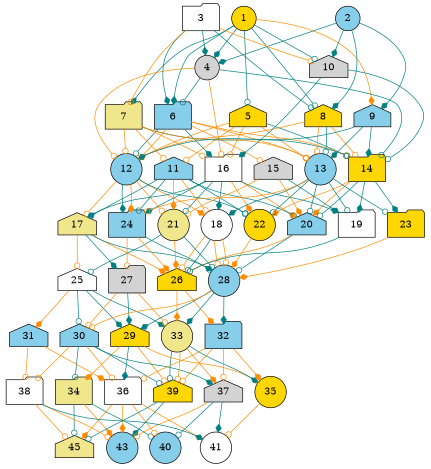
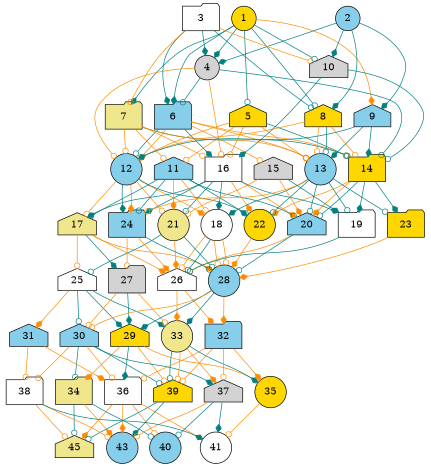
  digraph {
    node [alpha=0.12 fillcolor=skyblue shape=house style=filled]
    edge [arrowhead=odot color=darkorange]
    1 [alpha=0.20 expect_size=16996352 fillcolor=gold shape=circle]
    4 [alpha=0.14 expect_size=10167296 fillcolor=lightgrey shape=circle]
    5 [expect_size=13987840 fillcolor=gold]
    6 [alpha=0.09 expect_size=30868480 shape=folder]
    7 [alpha=0.01 expect_size=26328064 fillcolor=khaki shape=folder]
    8 [alpha=0.02 expect_size=33940480 fillcolor=gold]
    9 [alpha=0.02 expect_size=21488640]
    10 [alpha=0.15 expect_size=35342336 fillcolor=lightgrey]
    12 [alpha=0.01 expect_size=27573248 shape=circle]
    14 [alpha=0.10 expect_size=12100608 fillcolor=gold shape=folder]
    16 [alpha=0.07 expect_size=25446400 fillcolor=white shape=folder]
    11 [alpha=0.04 expect_size=28045312]
    13 [alpha=0.19 expect_size=9416704 shape=circle]
    15 [alpha=0.17 expect_size=44296192 fillcolor=lightgrey]
    17 [alpha=0.17 expect_size=46592000 fillcolor=khaki]
    18 [expect_size=49409024 fillcolor=white shape=circle]
    21 [alpha=0.16 expect_size=48624640 fillcolor=khaki shape=circle]
    22 [alpha=0.02 expect_size=9894912 fillcolor=gold shape=circle]
    24 [alpha=0.04 expect_size=9651200 shape=folder]
    20 [alpha=0.16 expect_size=12809216]
    19 [alpha=0.00 expect_size=7687168 fillcolor=white shape=folder]
    23 [expect_size=11207680 fillcolor=gold shape=folder]
    2 [expect_size=17053696 shape=circle]
    3 [alpha=0.01 expect_size=16550912 fillcolor=white shape=folder]
    25 [alpha=0.00 expect_size=32825344 fillcolor=white]
-   26 [alpha=0.07 expect_size=25764864 fillcolor=gold]
+   26 [alpha=0.07 expect_size=25764864 fillcolor=white]
    27 [alpha=0.03 expect_size=42656768 fillcolor=lightgrey shape=folder]
    28 [alpha=0.11 expect_size=35881984 shape=circle]
    29 [alpha=0.06 expect_size=17519616 fillcolor=gold]
    30 [alpha=0.14 expect_size=17683456]
    31 [alpha=0.11 expect_size=7290880]
    33 [alpha=0.07 expect_size=49098752 fillcolor=khaki shape=circle]
    32 [alpha=0.18 expect_size=45283328 shape=folder]
    34 [alpha=0.18 expect_size=30045184 fillcolor=khaki shape=folder]
    35 [alpha=0.06 expect_size=40235008 fillcolor=gold shape=circle]
    36 [alpha=0.03 expect_size=41227264 fillcolor=white shape=folder]
    39 [alpha=0.04 expect_size=45983744 fillcolor=gold]
    37 [alpha=0.17 expect_size=11461632 fillcolor=lightgrey]
    38 [alpha=0.10 expect_size=19210240 fillcolor=white shape=folder]
    40 [alpha=0.01 expect_size=13657088 shape=circle]
    43 [alpha=0.14 expect_size=22157312 shape=circle]
    45 [alpha=0.10 expect_size=34339840 fillcolor=khaki]
    41 [alpha=0.17 expect_size=46701568 fillcolor=white shape=circle]
    1 -> 4 [arrowhead=diamond color=teal]
    1 -> 5 [color=teal]
    1 -> 6 [arrowhead=diamond color=teal]
    1 -> 7 [arrowhead=diamond color=teal]
    1 -> 8 [color=teal]
    1 -> 9 [arrowhead=diamond]
    1 -> 10 [color=teal]
    4 -> 6 [color=teal]
    4 -> 12
    4 -> 14 [color=teal]
    4 -> 16
    5 -> 12 [arrowhead=diamond]
    5 -> 14 [color=teal]
    5 -> 16
    5 -> 11
    5 -> 13
    6 -> 12 [color=teal]
    6 -> 12
    6 -> 14
    6 -> 16 [arrowhead=diamond color=teal]
    6 -> 13
    6 -> 15
    7 -> 12
    7 -> 14 [color=teal]
    7 -> 16
    7 -> 11
    7 -> 13
-   8 -> 12 [arrowhead=diamond]
+   8 -> 12
    8 -> 14
    8 -> 13
    8 -> 13 [color=teal]
    9 -> 12 [arrowhead=diamond color=teal]
    9 -> 14 [arrowhead=diamond color=teal]
    9 -> 13 [arrowhead=diamond color=teal]
    10 -> 14 [color=teal]
    10 -> 16 [arrowhead=diamond color=teal]
    12 -> 17
    12 -> 18 [arrowhead=diamond]
    12 -> 21
    12 -> 22 [color=teal]
    12 -> 24 [arrowhead=diamond color=teal]
    12 -> 24 [arrowhead=diamond]
    14 -> 22 [arrowhead=diamond]
    14 -> 20 [arrowhead=diamond]
    14 -> 20 [color=teal]
    14 -> 19 [arrowhead=diamond color=teal]
    14 -> 23 [arrowhead=diamond color=teal]
    16 -> 17 [arrowhead=diamond color=teal]
    16 -> 18 [arrowhead=diamond color=teal]
    16 -> 21 [color=teal]
    16 -> 22 [arrowhead=diamond]
    16 -> 24 [arrowhead=diamond color=teal]
    16 -> 20 [arrowhead=diamond]
    16 -> 19 [arrowhead=diamond color=teal]
    11 -> 17 [color=teal]
    11 -> 18
    11 -> 21 [arrowhead=diamond]
-   11 -> 22 [color=teal]
+   11 -> 22 [arrowhead=diamond color=teal]
    11 -> 24 [color=teal]
    11 -> 20 [color=teal]
    13 -> 18 [arrowhead=diamond color=teal]
    13 -> 22 [color=teal]
    13 -> 24
    13 -> 20 [color=teal]
    13 -> 19 [color=teal]
    13 -> 23 [color=teal]
    15 -> 21
    15 -> 20 [arrowhead=diamond]
    15 -> 19 [arrowhead=diamond color=teal]
    17 -> 25
    17 -> 26 [arrowhead=diamond]
    17 -> 27 [arrowhead=diamond color=teal]
-   17 -> 28 [arrowhead=diamond color=teal]
+   17 -> 28 [arrowhead=diamond]
    18 -> 26
    18 -> 26 [color=teal]
    18 -> 28
    18 -> 28
    21 -> 25 [color=teal]
    21 -> 26 [arrowhead=diamond]
    21 -> 28 [color=teal]
    22 -> 28 [arrowhead=diamond]
    24 -> 26 [arrowhead=diamond]
    24 -> 27
    24 -> 28 [color=teal]
    20 -> 26
    20 -> 28 [color=teal]
    19 -> 26 [color=teal]
    23 -> 28 [arrowhead=diamond]
    2 -> 4 [arrowhead=diamond color=teal]
    2 -> 8 [arrowhead=diamond color=teal]
    2 -> 9 [arrowhead=diamond color=teal]
    2 -> 10 [arrowhead=diamond color=teal]
    3 -> 4 [arrowhead=diamond color=teal]
    3 -> 6 [arrowhead=diamond color=teal]
    3 -> 7
    3 -> 8 [color=teal]
    3 -> 10
    25 -> 29 [arrowhead=diamond color=teal]
    25 -> 30 [color=teal]
    25 -> 31 [arrowhead=diamond]
    25 -> 33 [arrowhead=diamond color=teal]
    26 -> 33 [arrowhead=diamond]
    26 -> 32 [arrowhead=diamond]
    27 -> 29 [arrowhead=diamond color=teal]
    27 -> 30
    27 -> 33
    28 -> 29 [arrowhead=diamond color=teal]
    28 -> 30
    28 -> 33 [arrowhead=diamond color=teal]
-   28 -> 32 [arrowhead=diamond color=teal]
+   28 -> 32 [arrowhead=diamond]
    29 -> 34 [arrowhead=diamond]
    29 -> 35
    29 -> 36 [arrowhead=diamond color=teal]
    29 -> 39
    30 -> 34 [color=teal]
    30 -> 36
    30 -> 39 [color=teal]
    30 -> 37 [arrowhead=diamond color=teal]
    30 -> 38
    31 -> 36 [arrowhead=diamond]
    31 -> 38
    33 -> 35 [arrowhead=diamond color=teal]
    33 -> 39 [color=teal]
    33 -> 39
    33 -> 37 [arrowhead=diamond]
    32 -> 35 [arrowhead=diamond]
    32 -> 36
    32 -> 39
    32 -> 37
    34 -> 40 [color=teal]
    34 -> 43 [arrowhead=diamond]
    34 -> 45 [color=teal]
    35 -> 41
    36 -> 40
    36 -> 43 [arrowhead=diamond]
    36 -> 45 [arrowhead=diamond]
    36 -> 41 [arrowhead=diamond]
    39 -> 43 [arrowhead=diamond color=teal]
    39 -> 45 [color=teal]
    37 -> 40 [color=teal]
    37 -> 43
    37 -> 41 [arrowhead=diamond color=teal]
    38 -> 43
    38 -> 45
    38 -> 41 [arrowhead=diamond color=teal]
  }
